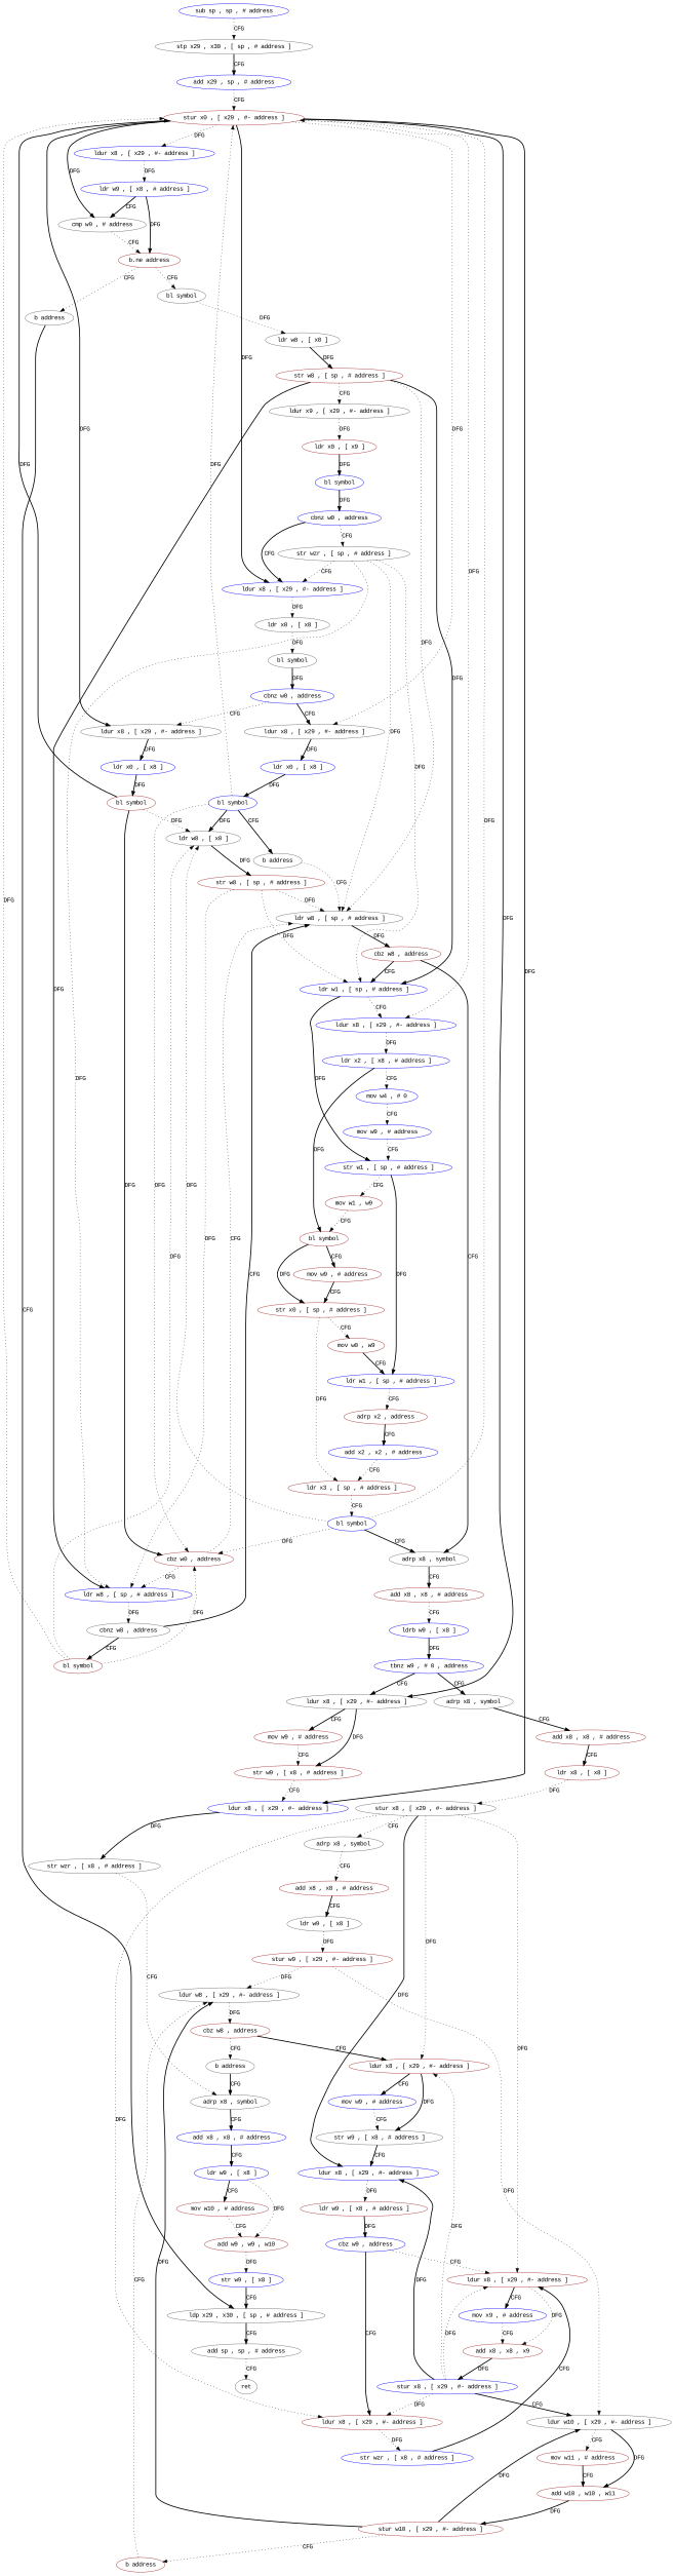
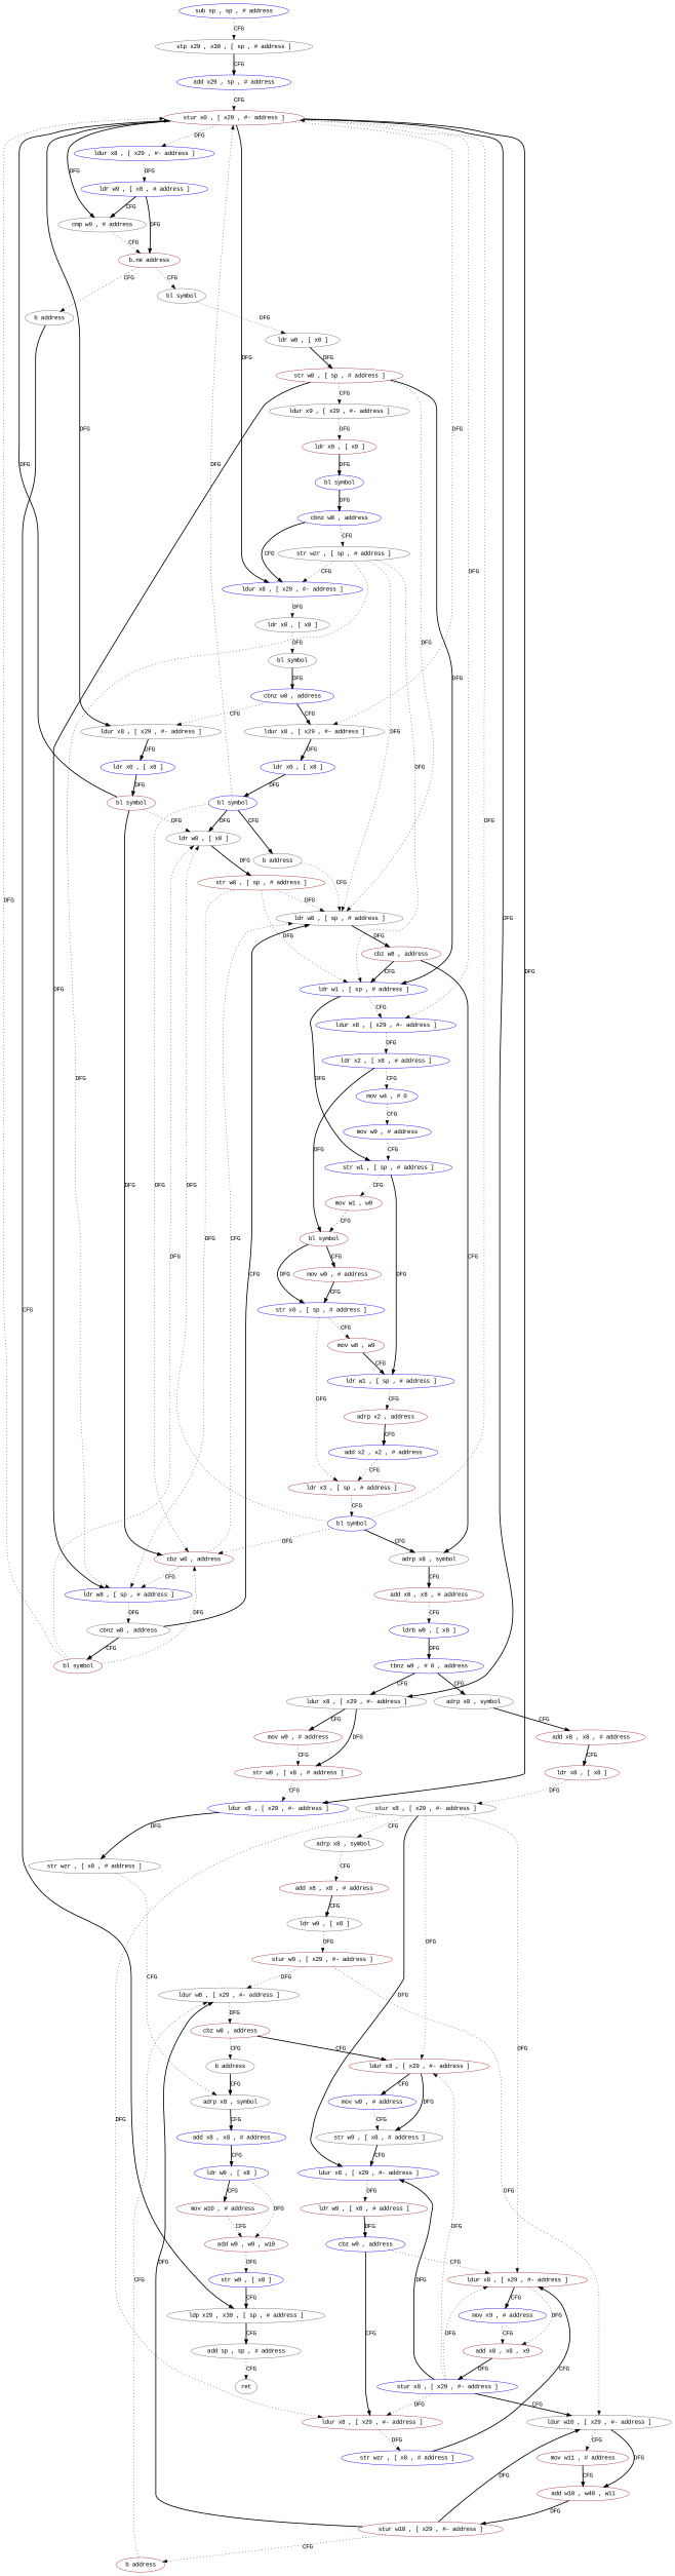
  digraph {
    fontname="Liberation Mono"
    node [color=brown fontname="Liberation Mono"]
    edge [fontname="Liberation Mono" style=dotted]
    n1 [color=blue label="sub sp , sp , # address"]
    n2 [color=gray40 label="stp x29 , x30 , [ sp , # address ]"]
    n3 [color=blue label="add x29 , sp , # address"]
    n4 [label="stur x0 , [ x29 , #- address ]"]
    n5 [color=blue label="ldur x8 , [ x29 , #- address ]"]
    n6 [color=blue label="ldur x8 , [ x29 , #- address ]"]
    n7 [color=gray40 label="ldur x8 , [ x29 , #- address ]"]
    n8 [color=gray40 label="ldur x8 , [ x29 , #- address ]"]
    n9 [color=gray40 label="ldur x8 , [ x29 , #- address ]"]
    n10 [color=blue label="ldur x8 , [ x29 , #- address ]"]
    n11 [color=blue label="ldur x8 , [ x29 , #- address ]"]
    n12 [color=gray40 label="cmp w9 , # address"]
    n13 [color=blue label="ldr w9 , [ x8 , # address ]"]
    n14 [color=gray40 label="ldur x9 , [ x29 , #- address ]"]
    n15 [label="ldr x0 , [ x9 ]"]
    n16 [color=gray40 label="ldr x0 , [ x8 ]"]
    n17 [color=blue label="ldr x0 , [ x8 ]"]
    n18 [color=blue label="ldr x0 , [ x8 ]"]
    n19 [label="mov w9 , # address"]
    n20 [label="str w9 , [ x8 , # address ]"]
    n21 [color=blue label="ldr x2 , [ x8 , # address ]"]
    n22 [color=gray40 label="str wzr , [ x8 , # address ]"]
    n23 [label="b.ne address"]
    n24 [color=gray40 label="bl symbol"]
    n25 [color=gray40 label="b address"]
    n26 [color=gray40 label="ldr w8 , [ x0 ]"]
    n27 [color=gray40 label="ldp x29 , x30 , [ sp , # address ]"]
    n28 [label="str w8 , [ sp , # address ]"]
    n29 [color=gray40 label="add sp , sp , # address"]
    n30 [color=gray40 label="ldr w8 , [ sp , # address ]"]
    n31 [color=blue label="ldr w8 , [ sp , # address ]"]
    n32 [color=blue label="ldr w1 , [ sp , # address ]"]
    n33 [label="cbz w8 , address"]
    n34 [color=gray40 label="cbnz w8 , address"]
    n35 [color=blue label="str w1 , [ sp , # address ]"]
    n36 [color=blue label="bl symbol"]
    n37 [color=blue label="cbnz w0 , address"]
    n38 [color=gray40 label="str wzr , [ sp , # address ]"]
    n39 [color=gray40 label="bl symbol"]
    n40 [color=gray40 label=ret]
    n41 [color=blue label="cbnz w0 , address"]
    n42 [label="bl symbol"]
    n43 [color=blue label="bl symbol"]
    n44 [label="cbz w0 , address"]
    n45 [color=gray40 label="ldr w8 , [ x0 ]"]
    n46 [label="str w8 , [ sp , # address ]"]
    n47 [color=gray40 label="adrp x8 , symbol"]
    n48 [label="bl symbol"]
    n49 [color=gray40 label="b address"]
    n50 [label="add x8 , x8 , # address"]
    n51 [color=blue label="ldrb w9 , [ x8 ]"]
    n52 [label="mov w1 , w9"]
    n53 [color=blue label="ldr w1 , [ sp , # address ]"]
    n54 [color=blue label="tbnz w9 , # 0 , address"]
    n55 [color=gray40 label="adrp x8 , symbol"]
    n56 [label="add x8 , x8 , # address"]
    n57 [label="ldr x8 , [ x8 ]"]
    n58 [color=blue label="mov w4 , # 0"]
    n59 [label="bl symbol"]
    n60 [color=blue label="mov w9 , # address"]
    n61 [label="mov w9 , # address"]
-   n62 [label="str x0 , [ sp , # address ]"]
+   n62 [color=blue label="str x0 , [ sp , # address ]"]
    n63 [label="adrp x2 , address"]
    n64 [label="mov w0 , w9"]
    n65 [label="ldr x3 , [ sp , # address ]"]
    n66 [color=blue label="bl symbol"]
    n67 [color=blue label="add x2 , x2 , # address"]
    n68 [color=gray40 label="adrp x8 , symbol"]
    n69 [color=blue label="add x8 , x8 , # address"]
    n70 [color=blue label="ldr w9 , [ x8 ]"]
    n71 [color=gray40 label="stur x8 , [ x29 , #- address ]"]
    n72 [color=gray40 label="adrp x8 , symbol"]
    n73 [label="ldur x8 , [ x29 , #- address ]"]
    n74 [color=blue label="ldur x8 , [ x29 , #- address ]"]
    n75 [label="ldur x8 , [ x29 , #- address ]"]
    n76 [label="ldur x8 , [ x29 , #- address ]"]
    n77 [label="add x8 , x8 , # address"]
    n78 [color=blue label="mov w9 , # address"]
    n79 [color=gray40 label="str w9 , [ x8 , # address ]"]
    n80 [label="ldr w9 , [ x8 , # address ]"]
    n81 [color=blue label="mov x9 , # address"]
    n82 [label="add x8 , x8 , x9"]
    n83 [color=blue label="str wzr , [ x8 , # address ]"]
    n84 [color=gray40 label="ldr w9 , [ x8 ]"]
    n85 [label="stur w9 , [ x29 , #- address ]"]
    n86 [color=gray40 label="ldur w8 , [ x29 , #- address ]"]
    n87 [color=gray40 label="ldur w10 , [ x29 , #- address ]"]
    n88 [label="cbz w8 , address"]
    n89 [label="mov w11 , # address"]
-   n90 [label="add w10 , w10 , w11"]
+   n90 [label="add w10 , w40 , w11"]
    n91 [color=gray40 label="b address"]
    n92 [color=blue label="cbz w9 , address"]
    n93 [color=blue label="stur x8 , [ x29 , #- address ]"]
    n94 [label="mov w10 , # address"]
    n95 [label="add w9 , w9 , w10"]
    n96 [color=blue label="str w9 , [ x8 ]"]
    n97 [label="stur w10 , [ x29 , #- address ]"]
    n98 [label="b address"]
    n1 -> n2 [label=CFG]
    n2 -> n3 [label=CFG style=bold]
    n3 -> n4 [label=CFG]
    n4 -> n5 [label=DFG]
    n4 -> n6 [label=DFG style=bold]
    n4 -> n7 [label=DFG style=bold]
    n4 -> n8 [label=DFG]
    n4 -> n9 [label=DFG style=bold]
    n4 -> n10 [label=DFG]
    n4 -> n11 [label=DFG style=bold]
    n4 -> n12 [label=DFG style=bold]
    n5 -> n13 [label=DFG]
    n6 -> n16 [label=DFG]
    n7 -> n17 [label=DFG style=bold]
    n8 -> n18 [label=DFG style=bold]
    n9 -> n19 [label=CFG style=bold]
    n9 -> n20 [label=DFG style=bold]
    n10 -> n21 [label=DFG]
    n11 -> n22 [label=DFG style=bold]
    n12 -> n23 [label=CFG]
    n13 -> n12 [label=CFG style=bold]
    n13 -> n23 [label=DFG style=bold]
    n14 -> n15 [label=DFG]
    n15 -> n36 [label=DFG style=bold]
    n16 -> n39 [label=DFG]
    n17 -> n42 [label=DFG style=bold]
    n18 -> n43 [label=DFG style=bold]
    n19 -> n20 [label=CFG]
    n20 -> n11 [label=CFG]
    n21 -> n58 [label=CFG]
    n21 -> n59 [label=DFG style=bold]
    n22 -> n68 [label=CFG]
    n23 -> n24 [label=CFG]
    n23 -> n25 [label=CFG]
    n24 -> n26 [label=DFG]
    n25 -> n27 [label=CFG style=bold]
    n26 -> n28 [label=DFG style=bold]
    n27 -> n29 [label=CFG style=bold]
    n28 -> n14 [label=CFG]
    n28 -> n30 [label=DFG]
    n28 -> n31 [label=DFG style=bold]
    n28 -> n32 [label=DFG style=bold]
    n29 -> n40 [label=CFG]
    n30 -> n33 [label=DFG style=bold]
    n31 -> n34 [label=DFG]
    n32 -> n10 [label=CFG]
    n32 -> n35 [label=DFG style=bold]
    n33 -> n32 [label=CFG style=bold]
    n33 -> n47 [label=CFG style=bold]
    n34 -> n30 [label=CFG style=bold]
    n34 -> n48 [label=CFG style=bold]
    n35 -> n52 [label=CFG]
    n35 -> n53 [label=DFG style=bold]
    n36 -> n37 [label=DFG style=bold]
    n37 -> n6 [label=CFG style=bold]
    n37 -> n38 [label=CFG]
    n38 -> n6 [label=CFG]
    n38 -> n30 [label=DFG]
    n38 -> n31 [label=DFG]
    n38 -> n32 [label=DFG]
    n39 -> n41 [label=DFG style=bold]
    n41 -> n7 [label=CFG]
    n41 -> n8 [label=CFG style=bold]
    n42 -> n4 [label=DFG style=bold]
    n42 -> n44 [label=DFG style=bold]
    n42 -> n45 [label=DFG]
    n43 -> n4 [label=DFG]
    n43 -> n44 [label=DFG]
    n43 -> n45 [label=DFG style=bold]
    n43 -> n49 [label=CFG style=bold]
    n44 -> n30 [label=CFG]
    n44 -> n31 [label=CFG]
    n45 -> n46 [label=DFG style=bold]
    n46 -> n30 [label=DFG]
    n46 -> n31 [label=DFG]
    n46 -> n32 [label=DFG]
    n47 -> n50 [label=CFG style=bold]
    n48 -> n4 [label=DFG]
    n48 -> n44 [label=DFG]
    n48 -> n45 [label=DFG]
    n49 -> n30 [label=CFG]
    n50 -> n51 [label=CFG]
    n51 -> n54 [label=DFG style=bold]
    n52 -> n59 [label=CFG]
    n53 -> n63 [label=CFG]
    n54 -> n9 [label=CFG style=bold]
    n54 -> n55 [label=CFG style=bold]
    n55 -> n56 [label=CFG style=bold]
    n56 -> n57 [label=CFG style=bold]
    n57 -> n71 [label=DFG]
    n58 -> n60 [label=CFG]
    n59 -> n61 [label=CFG style=bold]
    n59 -> n62 [label=DFG style=bold]
    n60 -> n35 [label=CFG]
    n61 -> n62 [label=CFG style=bold]
    n62 -> n64 [label=CFG]
    n62 -> n65 [label=DFG]
    n63 -> n67 [label=CFG style=bold]
    n64 -> n53 [label=CFG style=bold]
    n65 -> n66 [label=CFG]
    n66 -> n4 [label=DFG]
    n66 -> n44 [label=DFG]
    n66 -> n45 [label=DFG]
    n66 -> n47 [label=CFG style=bold]
    n67 -> n65 [label=CFG]
    n68 -> n69 [label=CFG style=bold]
    n69 -> n70 [label=CFG style=bold]
    n70 -> n94 [label=CFG style=bold]
    n70 -> n95 [label=DFG]
    n71 -> n72 [label=CFG]
    n71 -> n73 [label=DFG]
    n71 -> n74 [label=DFG style=bold]
    n71 -> n75 [label=DFG]
    n71 -> n76 [label=DFG]
    n72 -> n77 [label=CFG]
    n73 -> n78 [label=CFG style=bold]
    n73 -> n79 [label=DFG style=bold]
    n74 -> n80 [label=DFG]
    n75 -> n81 [label=CFG style=bold]
    n75 -> n82 [label=DFG]
    n76 -> n83 [label=DFG]
    n77 -> n84 [label=CFG style=bold]
    n78 -> n79 [label=CFG]
    n79 -> n74 [label=CFG style=bold]
    n80 -> n92 [label=DFG style=bold]
    n81 -> n82 [label=CFG]
    n82 -> n93 [label=DFG style=bold]
    n83 -> n75 [label=CFG style=bold]
    n84 -> n85 [label=DFG]
    n85 -> n86 [label=DFG]
    n85 -> n87 [label=DFG]
    n86 -> n88 [label=DFG]
    n87 -> n89 [label=CFG]
    n87 -> n90 [label=DFG style=bold]
    n88 -> n73 [label=CFG style=bold]
    n88 -> n91 [label=CFG]
    n89 -> n90 [label=CFG style=bold]
    n90 -> n97 [label=DFG style=bold]
    n91 -> n68 [label=CFG style=bold]
    n92 -> n75 [label=CFG]
    n92 -> n76 [label=CFG style=bold]
    n93 -> n73 [label=DFG]
    n93 -> n74 [label=DFG style=bold]
    n93 -> n75 [label=DFG]
    n93 -> n76 [label=DFG]
    n93 -> n87 [label=CFG style=bold]
    n94 -> n95 [label=CFG]
    n95 -> n96 [label=DFG]
    n96 -> n27 [label=CFG style=bold]
    n97 -> n86 [label=DFG style=bold]
    n97 -> n87 [label=DFG style=bold]
    n97 -> n98 [label=CFG]
    n98 -> n86 [label=CFG]
  }
